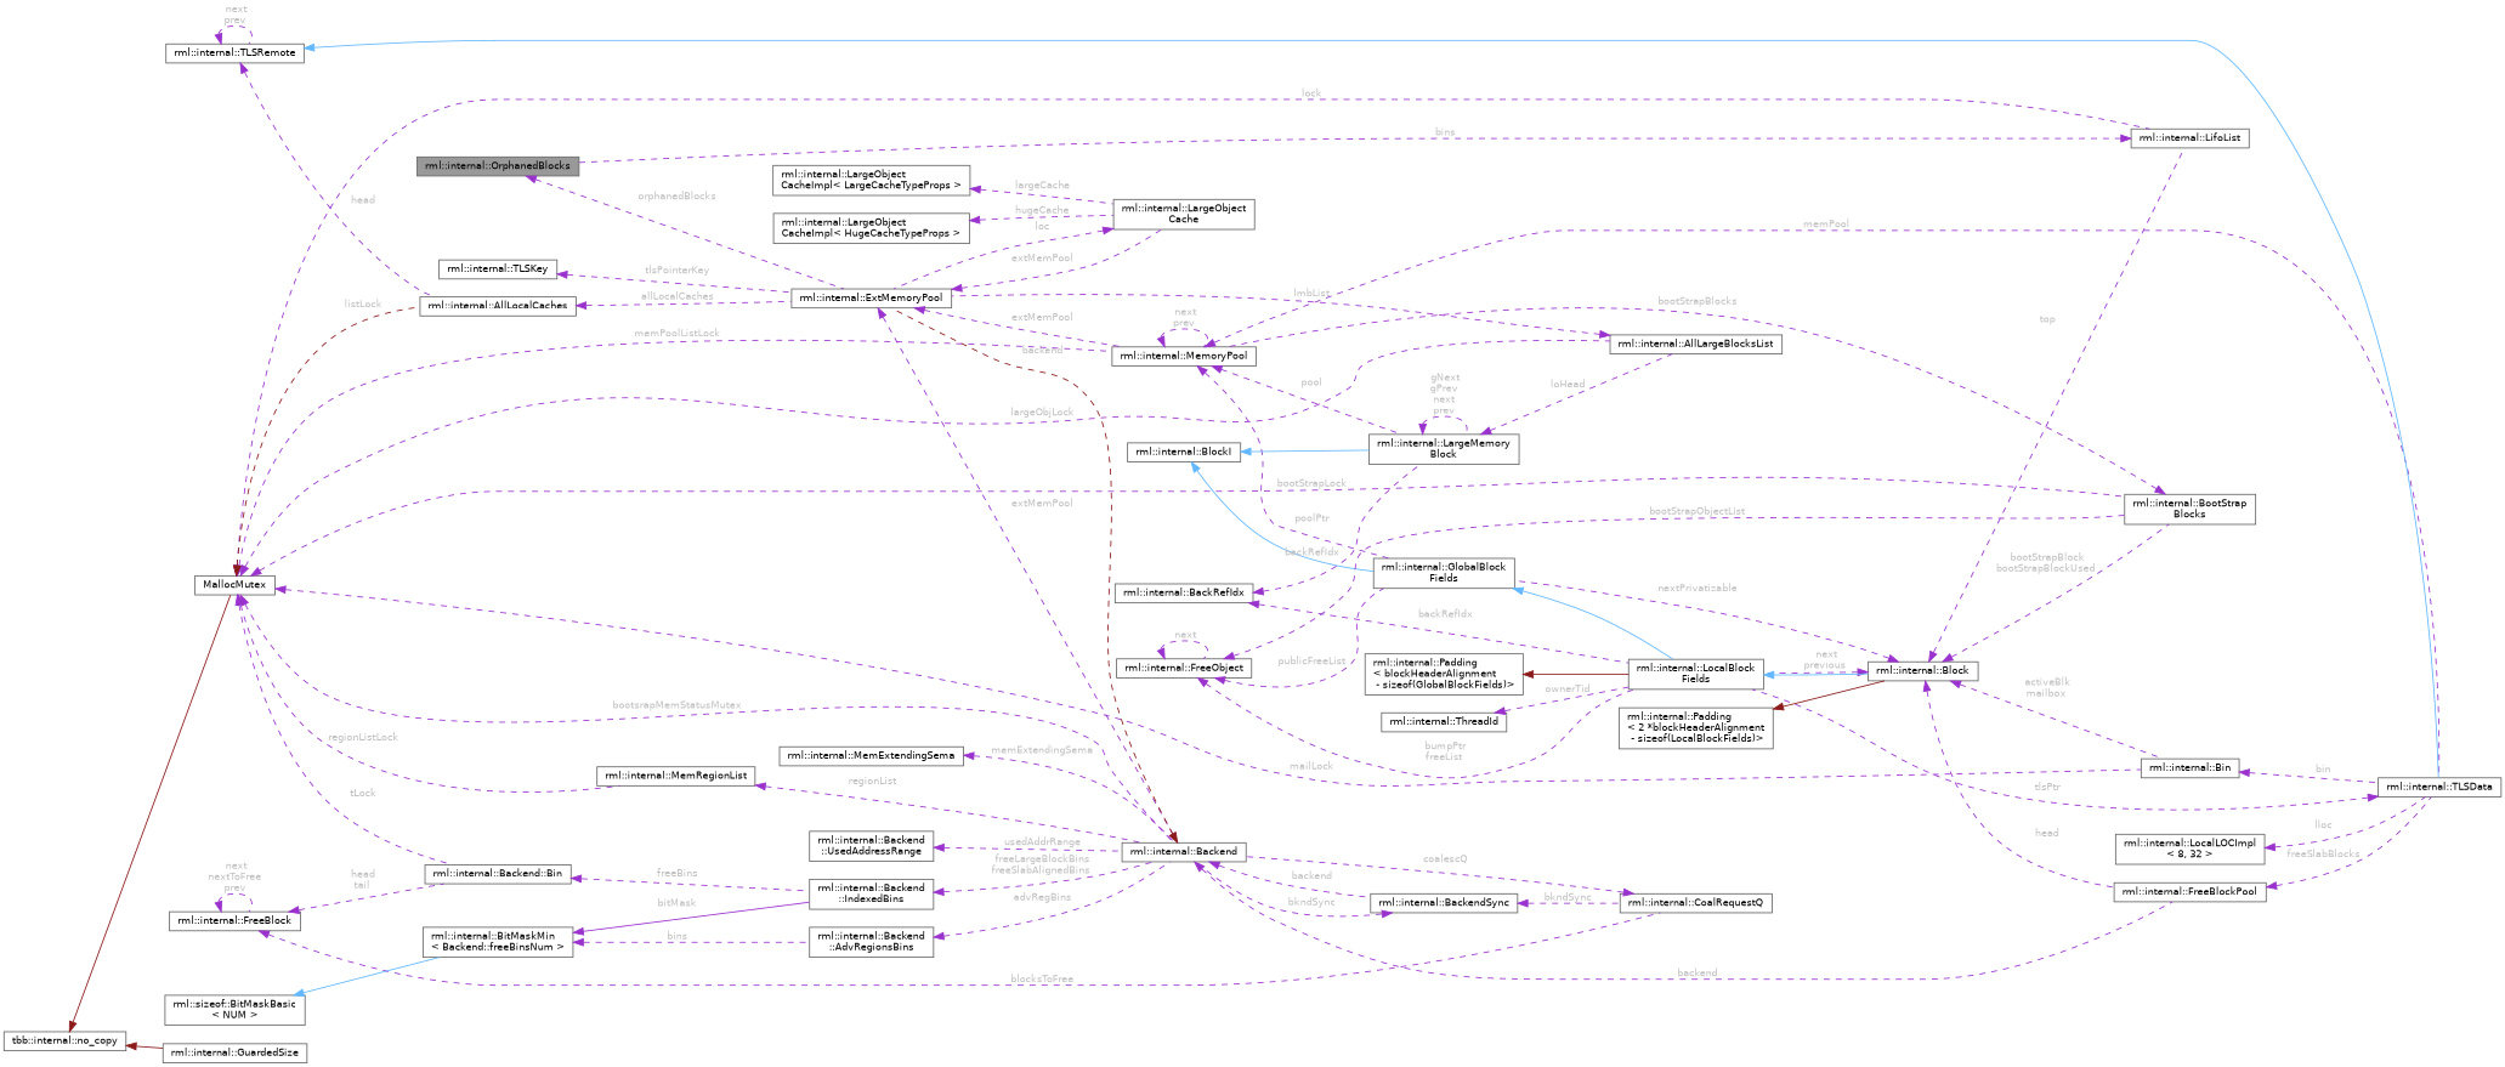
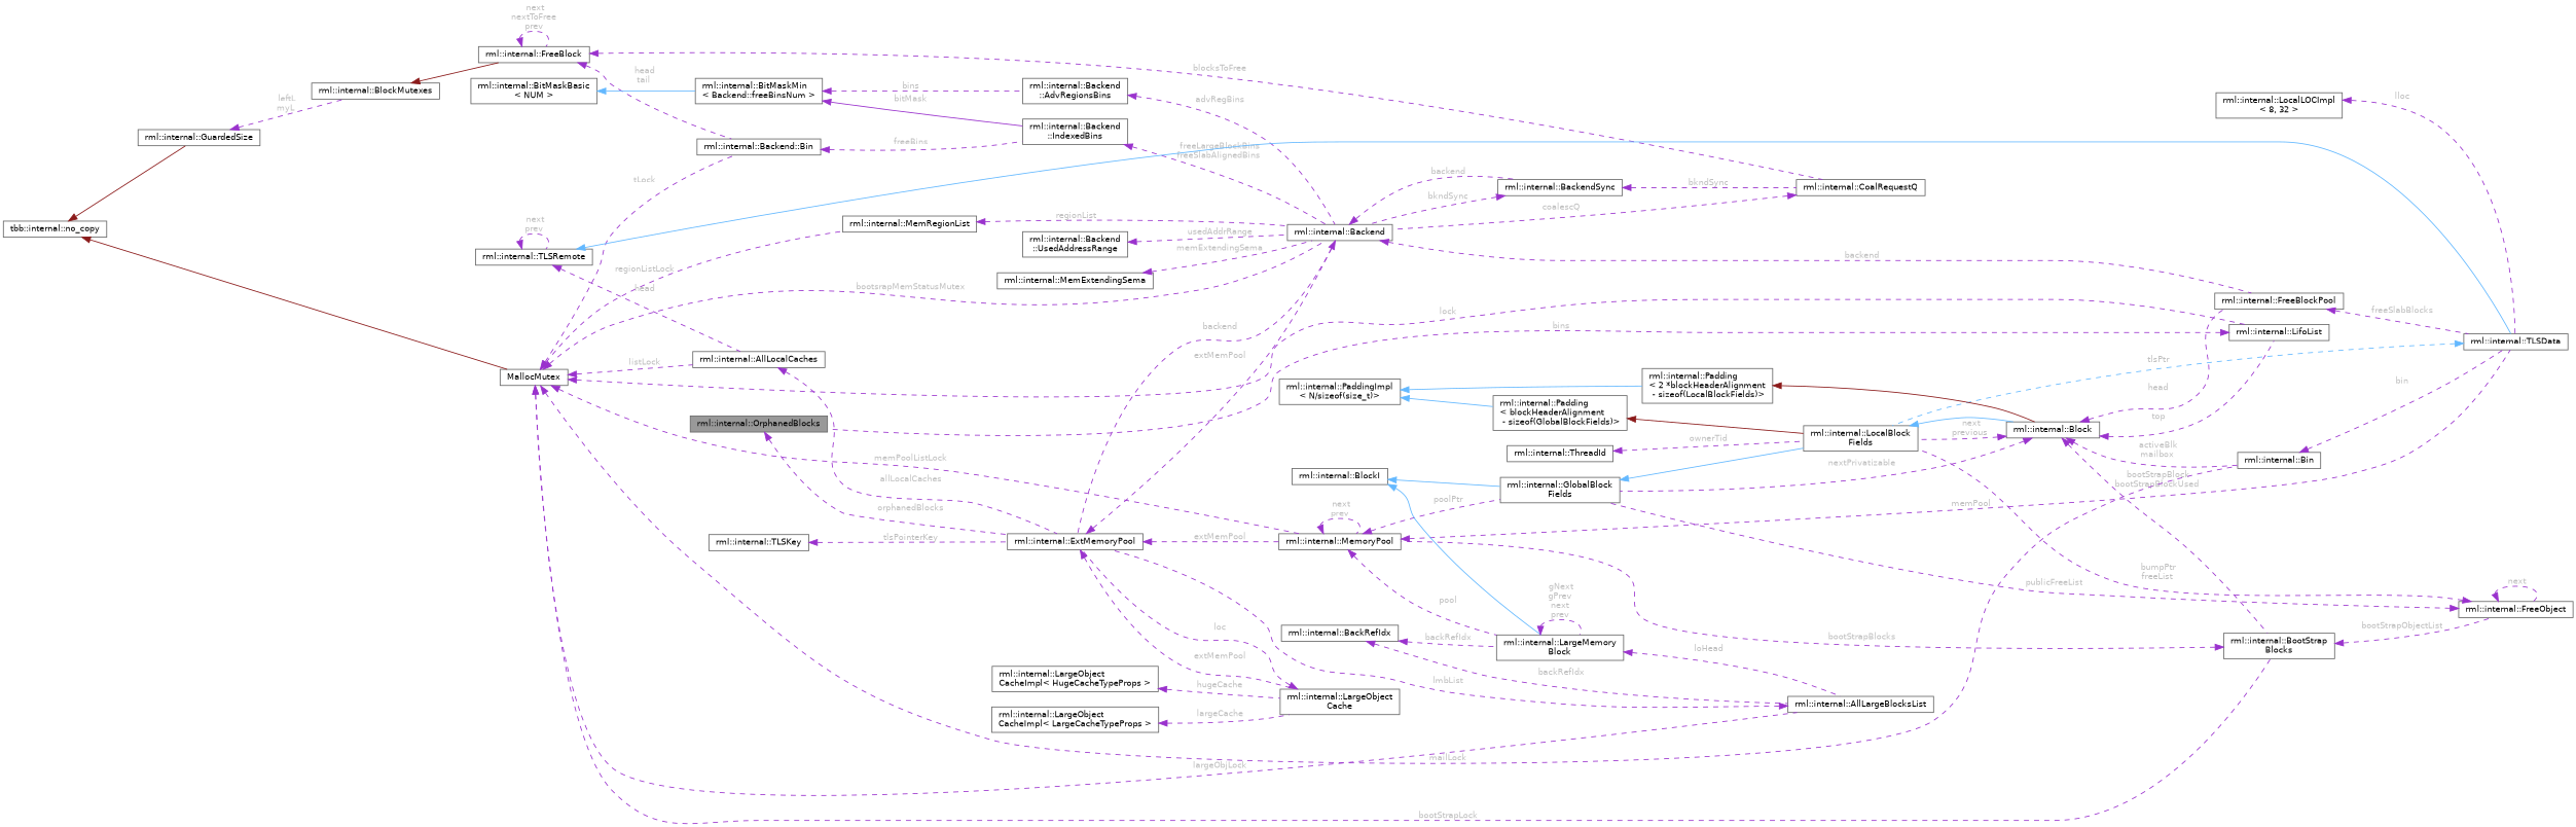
  digraph {
    rankdir=LR
    node [color=gray40 fillcolor=white fontname=Helvetica fontsize=10 shape=box style=filled]
    edge [color=darkorchid3 dir=back fontcolor=grey fontname=Helvetica fontsize=10 labelfontname=Helvetica labelfontsize=10 style=dashed]
    n1 [fillcolor=grey60 fontcolor=black height=0.2 label="rml::internal::OrphanedBlocks" width=0.4]
    n2 [height=0.2 label="rml::internal::ExtMemoryPool" width=0.4]
    n3 [height=0.2 label="rml::internal::MemoryPool" width=0.4]
    n4 [height=0.2 label="rml::internal::Backend" width=0.4]
    n5 [height=0.2 label="rml::internal::LargeObject\lCache" width=0.4]
    n6 [height=0.2 label="rml::internal::LifoList" width=0.4]
    n7 [height=0.2 label="rml::internal::Block" width=0.4]
    n8 [height=0.2 label="rml::internal::LocalBlock\lFields" width=0.4]
    n9 [height=0.2 label="rml::internal::GlobalBlock\lFields" width=0.4]
    n10 [height=0.2 label="rml::internal::BootStrap\lBlocks" width=0.4]
    n11 [height=0.2 label="rml::internal::Bin" width=0.4]
    n12 [height=0.2 label="rml::internal::FreeBlockPool" width=0.4]
    n13 [height=0.2 label="rml::internal::TLSData" width=0.4]
    n14 [height=0.2 label="rml::internal::BlockI" width=0.4]
    n15 [height=0.2 label="rml::internal::LargeMemory\lBlock" width=0.4]
    n16 [height=0.2 label="rml::internal::AllLargeBlocksList" width=0.4]
    n17 [height=0.2 label="rml::internal::FreeObject" width=0.4]
    n18 [height=0.2 label=MallocMutex width=0.4]
    n19 [height=0.2 label="rml::internal::MemRegionList" width=0.4]
    n20 [height=0.2 label="rml::internal::Backend::Bin" width=0.4]
    n21 [height=0.2 label="rml::internal::AllLocalCaches" width=0.4]
    n22 [height=0.2 label="rml::internal::BackendSync" width=0.4]
    n23 [height=0.2 label="rml::internal::Backend\l::IndexedBins" width=0.4]
    n24 [height=0.2 label="tbb::internal::no_copy" width=0.4]
    n25 [height=0.2 label="rml::internal::GuardedSize" width=0.4]
+   n26 [height=0.2 label="rml::internal::BlockMutexes" width=0.4]
    n27 [height=0.2 label="rml::internal::CoalRequestQ" width=0.4]
    n28 [height=0.2 label="rml::internal::FreeBlock" width=0.4]
    n29 [height=0.2 label="rml::internal::MemExtendingSema" width=0.4]
    n30 [height=0.2 label="rml::internal::Backend\l::UsedAddressRange" width=0.4]
    n31 [height=0.2 label="rml::internal::Backend\l::AdvRegionsBins" width=0.4]
    n32 [height=0.2 label="rml::internal::BitMaskMin\l\< Backend::freeBinsNum \>" width=0.4]
-   n33 [height=0.2 label="rml::sizeof::BitMaskBasic\l\< NUM \>" width=0.4]
+   n33 [height=0.2 label="rml::internal::BitMaskBasic\l\< NUM \>" width=0.4]
    n34 [height=0.2 label="rml::internal::LargeObject\lCacheImpl\< HugeCacheTypeProps \>" width=0.4]
    n35 [height=0.2 label="rml::internal::LargeObject\lCacheImpl\< LargeCacheTypeProps \>" width=0.4]
    n36 [height=0.2 label="rml::internal::TLSRemote" width=0.4]
    n37 [height=0.2 label="rml::internal::BackRefIdx" width=0.4]
    n38 [height=0.2 label="rml::internal::TLSKey" width=0.4]
    n39 [height=0.2 label="rml::internal::Padding\l\< blockHeaderAlignment\l - sizeof(GlobalBlockFields)\>" width=0.4]
+   n40 [height=0.2 label="rml::internal::PaddingImpl\l\< N/sizeof(size_t)\>" width=0.4]
    n41 [height=0.2 label="rml::internal::Padding\l\< 2 *blockHeaderAlignment\l - sizeof(LocalBlockFields)\>" width=0.4]
    n42 [height=0.2 label="rml::internal::LocalLOCImpl\l\< 8, 32 \>" width=0.4]
    n43 [height=0.2 label="rml::internal::ThreadId" width=0.4]
    n1 -> n2 [label=" orphanedBlocks"]
    n2 -> n3 [label=" extMemPool"]
    n2 -> n4 [label=" extMemPool"]
    n2 -> n5 [label=" extMemPool"]
    n3 -> n3 [label=" next\nprev"]
    n3 -> n9 [label=" poolPtr"]
    n3 -> n13 [label=" memPool"]
    n3 -> n15 [label=" pool"]
-   n4 -> n2 [color=firebrick4 label=" backend"]
+   n4 -> n2 [label=" backend"]
    n4 -> n12 [label=" backend"]
    n4 -> n22 [label=" backend"]
    n5 -> n2 [label=" loc"]
    n6 -> n1 [label=" bins"]
    n7 -> n6 [label=" top"]
    n7 -> n8 [label=" next\nprevious"]
    n7 -> n9 [label=" nextPrivatizable"]
    n7 -> n10 [label=" bootStrapBlock\nbootStrapBlockUsed"]
    n7 -> n11 [label=" activeBlk\nmailbox"]
    n7 -> n12 [label=" head"]
    n8 -> n7 [color=steelblue1 style=solid fontcolor=""]
    n9 -> n8 [color=steelblue1 style=solid fontcolor=""]
    n10 -> n3 [label=" bootStrapBlocks"]
    n11 -> n13 [label=" bin"]
    n12 -> n13 [label=" freeSlabBlocks"]
-   n13 -> n8 [label=" tlsPtr"]
+   n13 -> n8 [color=steelblue1 label=" tlsPtr"]
    n14 -> n9 [color=steelblue1 style=solid fontcolor=""]
    n14 -> n15 [color=steelblue1 style=solid fontcolor=""]
    n15 -> n15 [label=" gNext\ngPrev\nnext\nprev"]
    n15 -> n16 [label=" loHead"]
    n16 -> n2 [label=" lmbList"]
    n17 -> n8 [label=" bumpPtr\nfreeList"]
    n17 -> n9 [label=" publicFreeList"]
-   n17 -> n10 [label=" bootStrapObjectList"]
+   n10 -> n17 [label=" bootStrapObjectList"]
    n17 -> n17 [label=" next"]
    n18 -> n3 [label=" memPoolListLock"]
    n18 -> n4 [label=" bootsrapMemStatusMutex"]
    n18 -> n6 [label=" lock"]
    n18 -> n10 [label=" bootStrapLock"]
    n18 -> n11 [label=" mailLock"]
    n18 -> n16 [label=" largeObjLock"]
    n18 -> n19 [label=" regionListLock"]
    n18 -> n20 [label=" tLock"]
-   n18 -> n21 [color=firebrick4 label=" listLock"]
+   n18 -> n21 [label=" listLock"]
    n19 -> n4 [label=" regionList"]
    n20 -> n23 [label=" freeBins"]
    n21 -> n2 [label=" allLocalCaches"]
    n22 -> n4 [label=" bkndSync"]
    n22 -> n27 [label=" bkndSync"]
    n23 -> n4 [label=" freeLargeBlockBins\nfreeSlabAlignedBins"]
    n24 -> n18 [color=firebrick4 style=solid fontcolor=""]
    n24 -> n25 [color=firebrick4 style=solid fontcolor=""]
+   n25 -> n26 [label=" leftL\nmyL"]
+   n26 -> n28 [color=firebrick4 style=solid fontcolor=""]
    n27 -> n4 [label=" coalescQ"]
    n28 -> n20 [label=" head\ntail"]
    n28 -> n27 [label=" blocksToFree"]
    n28 -> n28 [label=" next\nnextToFree\nprev"]
    n29 -> n4 [label=" memExtendingSema"]
    n30 -> n4 [label=" usedAddrRange"]
    n31 -> n4 [label=" advRegBins"]
    n32 -> n23 [label=" bitMask" style=solid]
    n32 -> n31 [label=" bins"]
    n33 -> n32 [color=steelblue1 style=solid fontcolor=""]
    n34 -> n5 [label=" hugeCache"]
    n35 -> n5 [label=" largeCache"]
    n36 -> n13 [color=steelblue1 style=solid fontcolor=""]
    n36 -> n21 [label=" head"]
    n36 -> n36 [label=" next\nprev"]
-   n37 -> n8 [label=" backRefIdx"]
+   n37 -> n16 [label=" backRefIdx"]
    n37 -> n15 [label=" backRefIdx"]
    n38 -> n2 [label=" tlsPointerKey"]
    n39 -> n8 [color=firebrick4 style=solid fontcolor=""]
+   n40 -> n39 [color=steelblue1 style=solid fontcolor=""]
+   n40 -> n41 [color=steelblue1 style=solid fontcolor=""]
    n41 -> n7 [color=firebrick4 style=solid fontcolor=""]
    n42 -> n13 [label=" lloc"]
    n43 -> n8 [label=" ownerTid"]
  }
